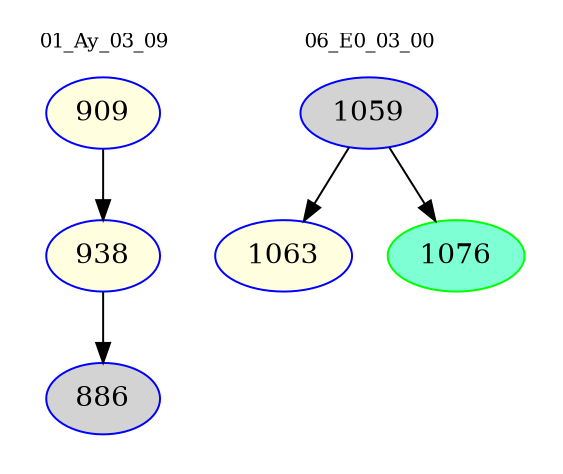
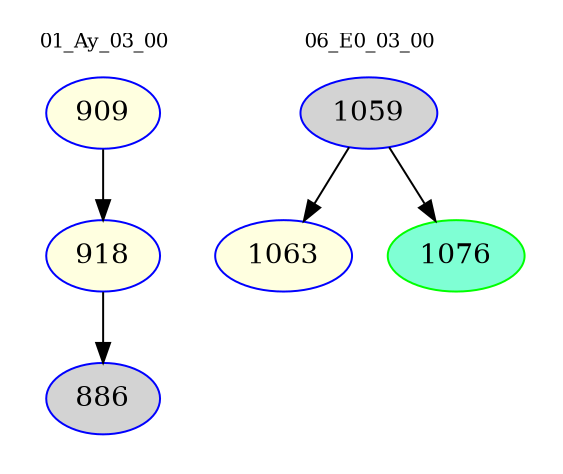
  digraph {
    node [color=blue fillcolor=lightyellow style=filled]
    edge [color=black]
    n1 [label=909]
    n2 [fillcolor=lightgrey label=886]
-   n3 [label=938]
+   n3 [label=918]
    n4 [fillcolor=lightgrey label=1059]
    n5 [label=1063]
    n6 [color=green fillcolor=aquamarine label=1076]
    subgraph cluster_1 {
      color=white
      fontsize=10
-     label="01_Ay_03_09"
+     label="01_Ay_03_00"
      n1
      n2
      n3
    }
    subgraph cluster_2 {
      color=white
      fontsize=10
      label="06_E0_03_00"
      n4
      n5
      n6
    }
    n1 -> n3
    n3 -> n2
    n4 -> n5
    n4 -> n6
  }
